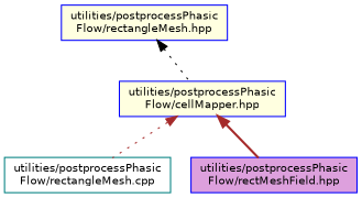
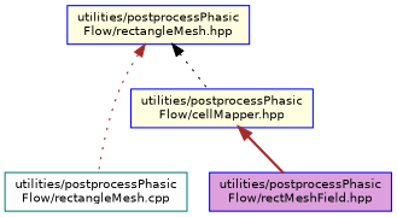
  digraph {
    node [color=blue fillcolor=lightyellow fontname=Helvetica fontsize=10 shape=record style=filled]
    edge [color=brown dir=back fontname=Helvetica fontsize=10 labelfontname=Helvetica labelfontsize=10 style=dotted]
    n1 [fontcolor=black height=0.2 label="utilities/postprocessPhasic\lFlow/rectangleMesh.hpp" width=0.4]
    n2 [height=0.2 label="utilities/postprocessPhasic\lFlow/cellMapper.hpp" width=0.4]
    n3 [color=teal fillcolor=white height=0.2 label="utilities/postprocessPhasic\lFlow/rectangleMesh.cpp" width=0.4]
    n4 [fillcolor=plum height=0.2 label="utilities/postprocessPhasic\lFlow/rectMeshField.hpp" width=0.4]
    n1 -> n2 [color=black]
-   n2 -> n3
+   n1 -> n3
    n2 -> n4 [style=bold]
  }
